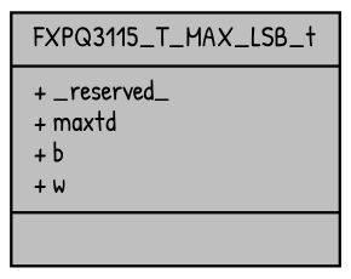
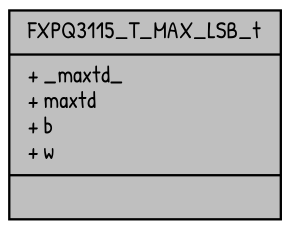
  digraph {
    fontname="Patrick Hand"
-   n1 [color=black fillcolor=grey75 fontcolor=black fontname="Patrick Hand" fontsize=10 height=0.2 label="{FXPQ3115_T_MAX_LSB_t\n|+ _reserved_\l+ maxtd\l+ b\l+ w\l|}" shape=record style=filled width=0.4]
+   n1 [color=black fillcolor=grey75 fontcolor=black fontname="Patrick Hand" fontsize=10 height=0.2 label="{FXPQ3115_T_MAX_LSB_t\n|+ _maxtd_\l+ maxtd\l+ b\l+ w\l|}" shape=record style=filled width=0.4]
  }
